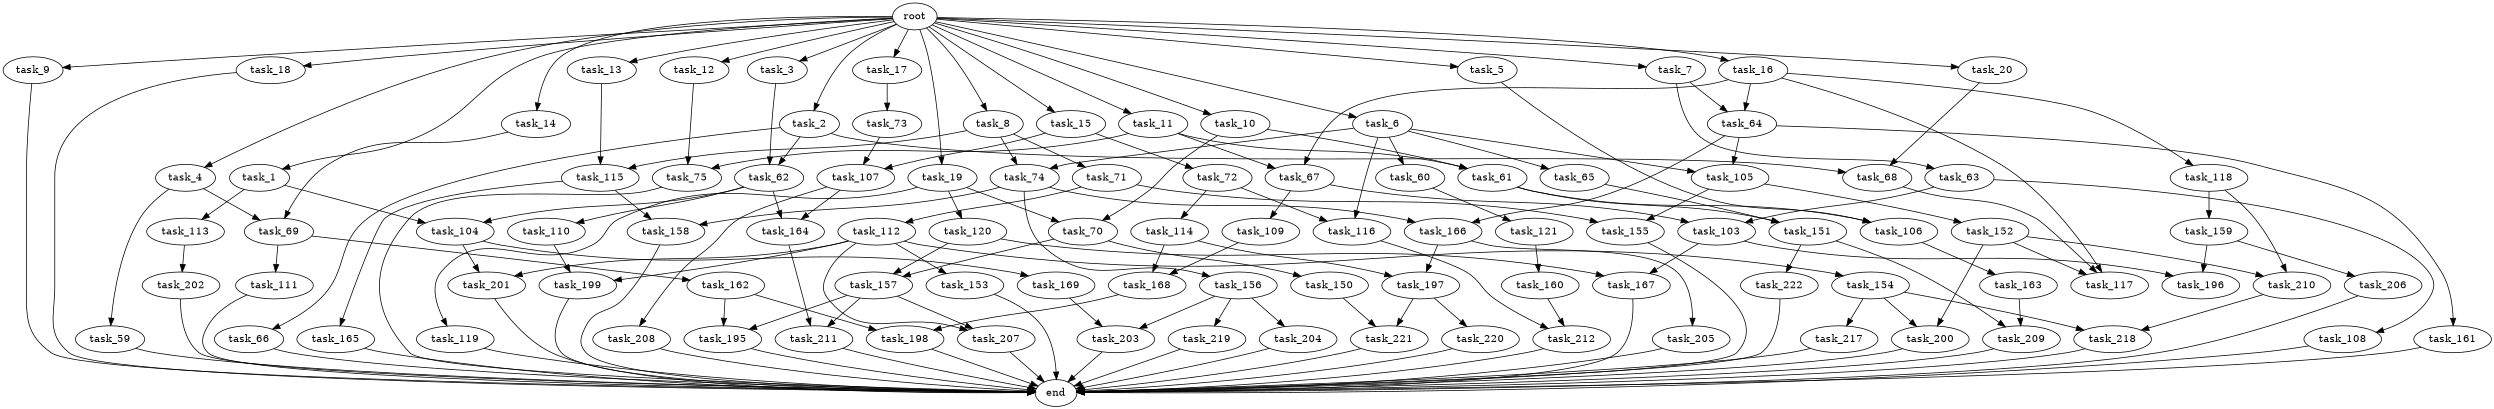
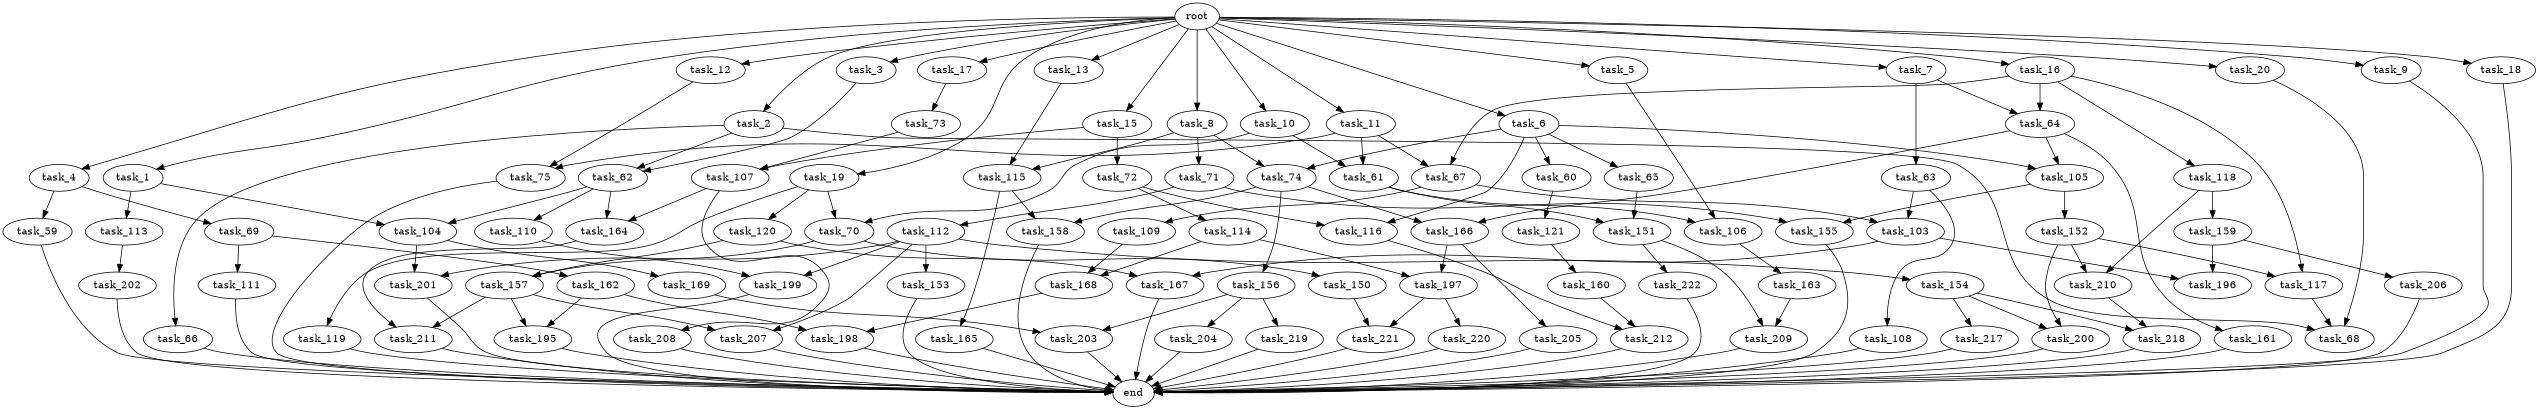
  digraph {
    root
    task_1
    task_2
    task_3
    task_4
    task_5
    task_6
    task_7
    task_8
    task_9
    task_10
    task_11
    task_12
    task_13
-   task_14
    task_15
    task_16
    task_17
    task_18
    task_19
    task_20
    task_104
    task_113
    task_66
    task_68
    task_62
    task_59
    task_69
    task_106
    task_60
    task_65
    task_74
    task_105
    task_116
    task_63
    task_64
    task_71
    task_115
    end
    task_61
    task_70
    task_67
    task_75
    task_72
    task_107
    task_117
    task_118
    task_73
    task_119
    task_120
    task_169
    task_201
    task_202
    task_110
    task_164
    task_111
    task_162
    task_163
    task_121
    task_151
    task_166
    task_156
    task_158
    task_155
    task_152
    task_212
    task_103
    task_108
    task_161
    task_112
    task_165
    task_150
    task_157
    task_109
    task_114
    task_208
    task_159
    task_210
    task_167
    task_160
    task_209
    task_222
    task_199
    task_211
    task_196
    task_197
    task_205
    task_168
    task_195
    task_198
    task_221
    task_207
    task_153
    task_154
    task_203
    task_204
    task_219
    task_200
    task_217
    task_218
    task_220
    task_206
    root -> task_1
    root -> task_2
    root -> task_3
    root -> task_4
    root -> task_5
    root -> task_6
    root -> task_7
    root -> task_8
    root -> task_9
    root -> task_10
    root -> task_11
    root -> task_12
    root -> task_13
-   root -> task_14
    root -> task_15
    root -> task_16
    root -> task_17
    root -> task_18
    root -> task_19
    root -> task_20
    task_1 -> task_104
    task_1 -> task_113
    task_2 -> task_66
    task_2 -> task_68
    task_2 -> task_62
    task_3 -> task_62
    task_4 -> task_59
    task_4 -> task_69
    task_5 -> task_106
    task_6 -> task_60
    task_6 -> task_65
    task_6 -> task_74
    task_6 -> task_105
    task_6 -> task_116
    task_7 -> task_63
    task_7 -> task_64
    task_8 -> task_74
    task_8 -> task_71
    task_8 -> task_115
    task_9 -> end
    task_10 -> task_61
    task_10 -> task_70
    task_11 -> task_61
    task_11 -> task_67
    task_11 -> task_75
    task_12 -> task_75
    task_13 -> task_115
-   task_14 -> task_69
    task_15 -> task_72
    task_15 -> task_107
    task_16 -> task_64
    task_16 -> task_67
    task_16 -> task_117
    task_16 -> task_118
    task_17 -> task_73
    task_18 -> end
    task_19 -> task_70
    task_19 -> task_119
    task_19 -> task_120
    task_20 -> task_68
    task_104 -> task_169
    task_104 -> task_201
    task_113 -> task_202
    task_66 -> end
-   task_68 -> task_117
+   task_117 -> task_68
    task_62 -> task_104
    task_62 -> task_110
    task_62 -> task_164
    task_59 -> end
    task_69 -> task_111
    task_69 -> task_162
    task_106 -> task_163
    task_60 -> task_121
    task_65 -> task_151
    task_74 -> task_166
    task_74 -> task_156
    task_74 -> task_158
    task_105 -> task_155
    task_105 -> task_152
    task_116 -> task_212
    task_63 -> task_103
    task_63 -> task_108
    task_64 -> task_105
    task_64 -> task_166
    task_64 -> task_161
    task_71 -> task_155
    task_71 -> task_112
    task_115 -> task_158
    task_115 -> task_165
    task_61 -> task_106
    task_61 -> task_151
    task_70 -> task_150
    task_70 -> task_157
    task_67 -> task_103
    task_67 -> task_109
    task_75 -> end
    task_72 -> task_116
    task_72 -> task_114
    task_107 -> task_164
    task_107 -> task_208
    task_118 -> task_159
    task_118 -> task_210
    task_73 -> task_107
    task_119 -> end
    task_120 -> task_157
    task_120 -> task_167
    task_169 -> task_203
    task_201 -> end
    task_202 -> end
    task_110 -> task_199
    task_164 -> task_211
    task_111 -> end
    task_162 -> task_195
    task_162 -> task_198
    task_163 -> task_209
    task_121 -> task_160
    task_151 -> task_209
    task_151 -> task_222
    task_166 -> task_197
    task_166 -> task_205
    task_156 -> task_203
    task_156 -> task_204
    task_156 -> task_219
    task_158 -> end
    task_155 -> end
    task_152 -> task_117
    task_152 -> task_210
    task_152 -> task_200
    task_212 -> end
    task_103 -> task_167
    task_103 -> task_196
    task_108 -> end
    task_161 -> end
    task_112 -> task_201
    task_112 -> task_199
    task_112 -> task_207
    task_112 -> task_153
    task_112 -> task_154
    task_165 -> end
    task_150 -> task_221
    task_157 -> task_211
    task_157 -> task_195
    task_157 -> task_207
    task_109 -> task_168
    task_114 -> task_197
    task_114 -> task_168
    task_208 -> end
    task_159 -> task_196
    task_159 -> task_206
    task_210 -> task_218
    task_167 -> end
    task_160 -> task_212
    task_209 -> end
    task_222 -> end
    task_199 -> end
    task_211 -> end
    task_197 -> task_221
    task_197 -> task_220
    task_205 -> end
    task_168 -> task_198
    task_195 -> end
    task_198 -> end
    task_221 -> end
    task_207 -> end
    task_153 -> end
    task_154 -> task_200
    task_154 -> task_217
    task_154 -> task_218
    task_203 -> end
    task_204 -> end
    task_219 -> end
    task_200 -> end
    task_217 -> end
    task_218 -> end
    task_220 -> end
    task_206 -> end
  }
